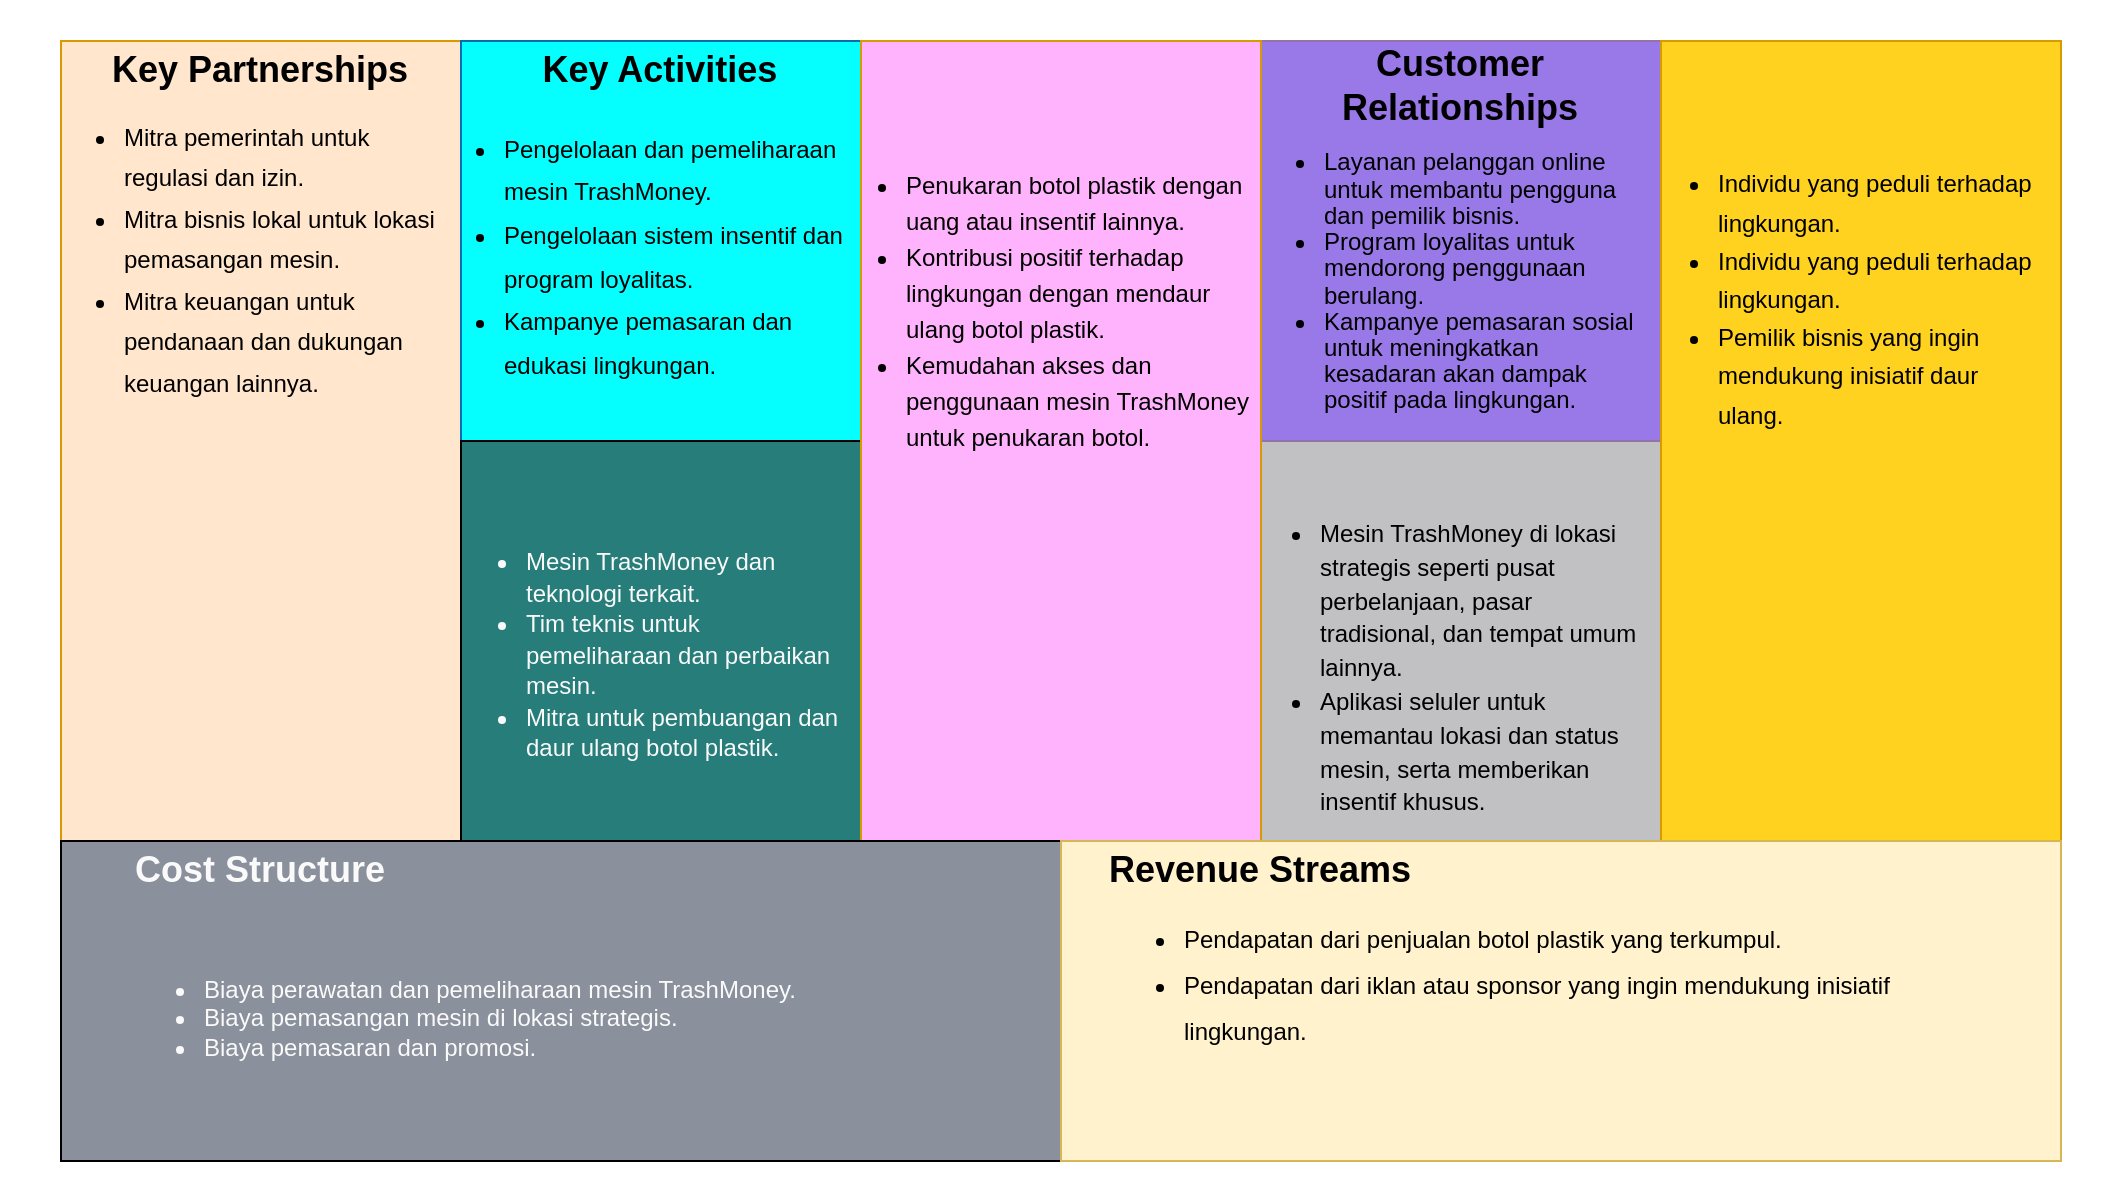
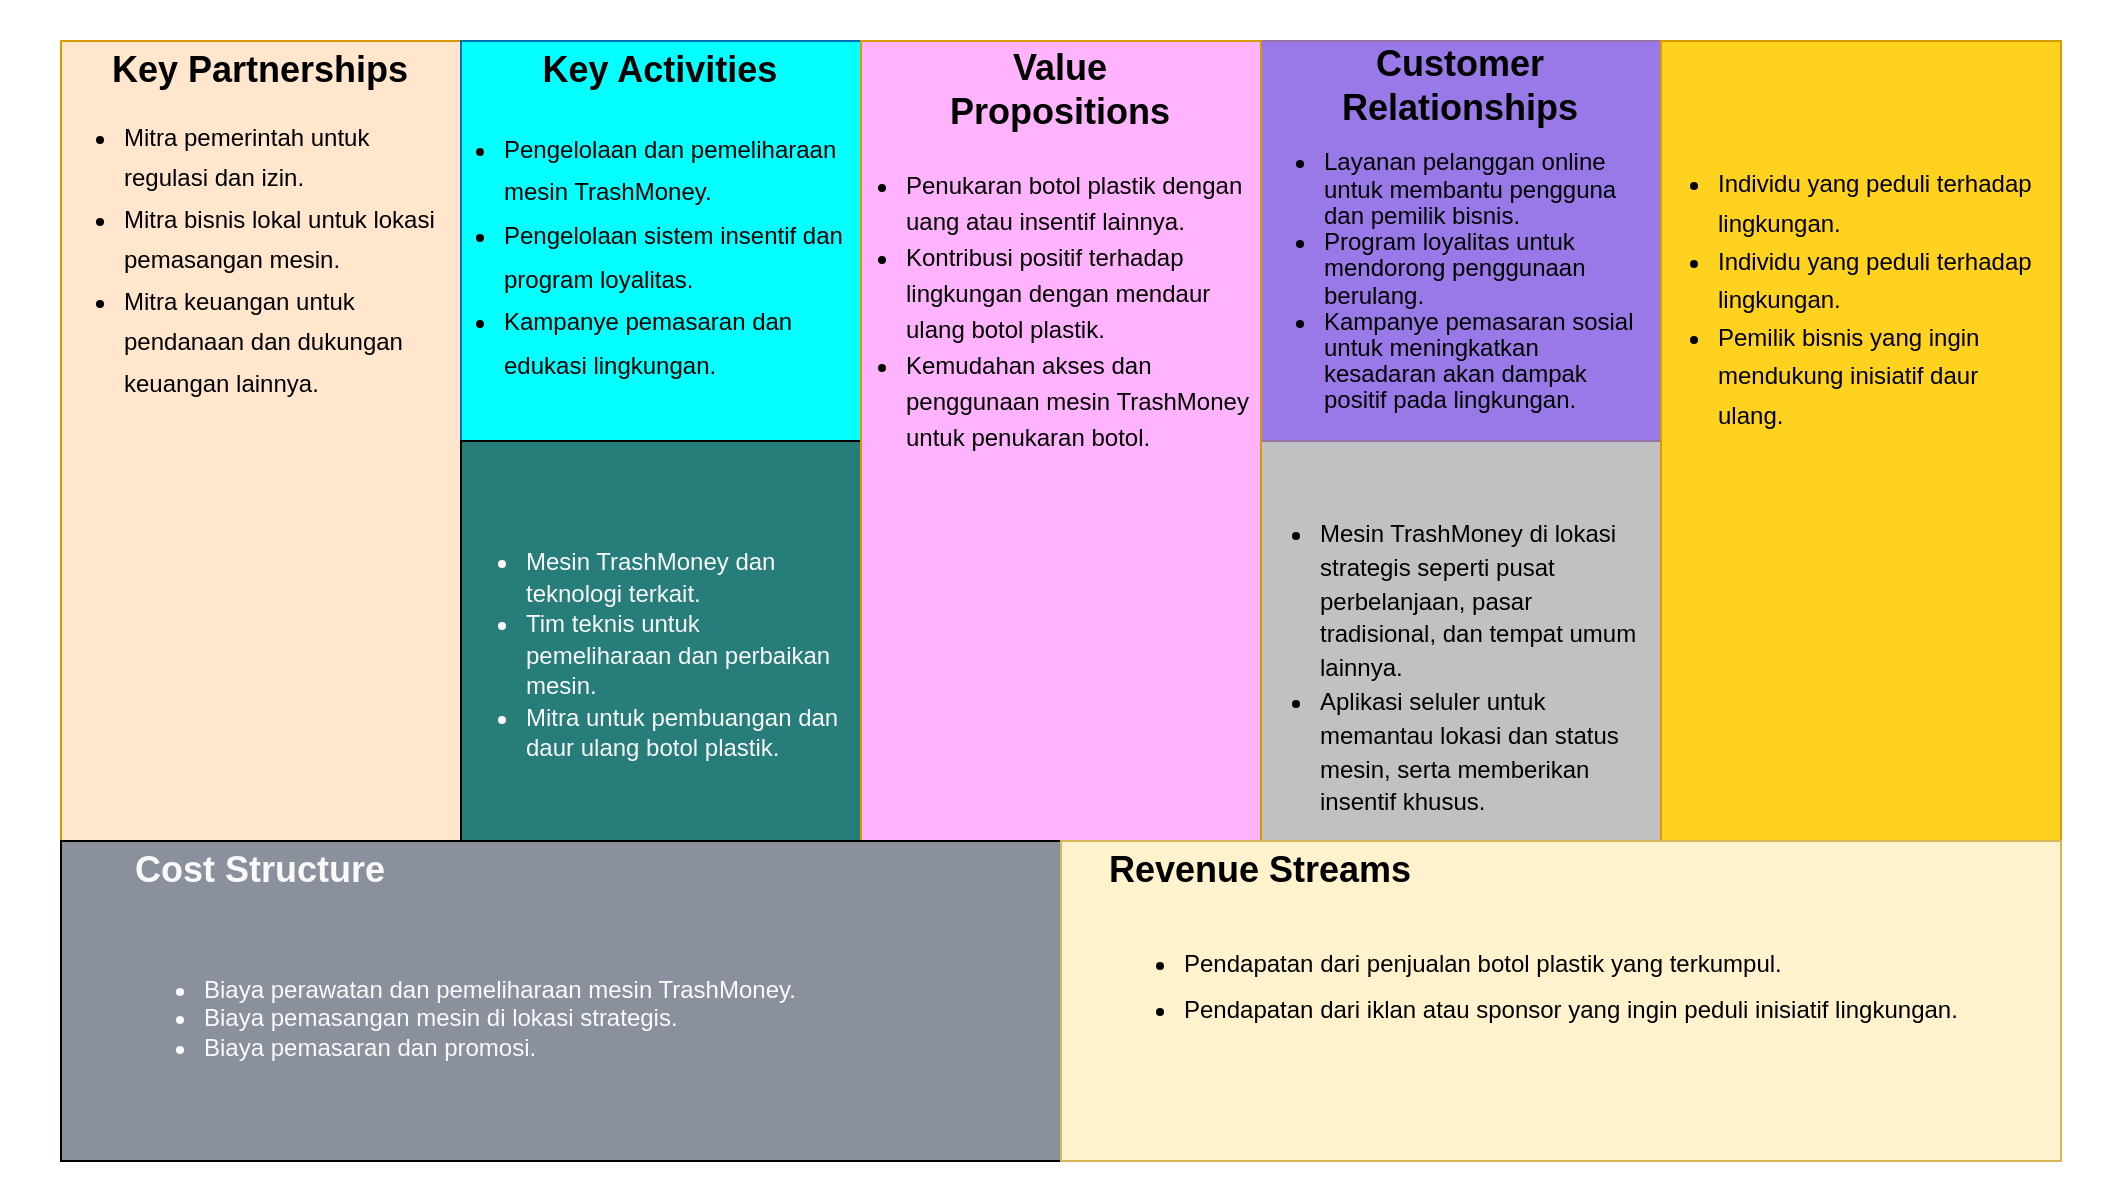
  <mxCell id="0" />
  <mxCell id="1" parent="0" />
  <mxCell id="2" value="" style="rounded=0;whiteSpace=wrap;html=1;fillColor=#ffe6cc;strokeColor=#d79b00;" parent="1" vertex="1"><mxGeometry x="30" y="20" width="200" height="400" as="geometry" /></mxCell>
  <mxCell id="3" value="&lt;strong style=&quot;font-size: 18px;&quot;&gt;Key Partnerships&lt;/strong&gt;" style="text;html=1;strokeColor=none;fillColor=none;align=center;verticalAlign=middle;whiteSpace=wrap;rounded=0;fontSize=18;" parent="1" vertex="1"><mxGeometry x="50" y="20" width="160" height="30" as="geometry" /></mxCell>
  <mxCell id="4" value="&lt;p style=&quot;line-height: 130%;&quot;&gt;&lt;/p&gt;&lt;ul style=&quot;line-height: 170%;&quot;&gt;&lt;li&gt;Mitra pemerintah untuk regulasi dan izin.&lt;/li&gt;&lt;li&gt;Mitra bisnis lokal untuk lokasi pemasangan mesin.&lt;/li&gt;&lt;li&gt;Mitra keuangan untuk pendanaan dan dukungan keuangan lainnya.&lt;/li&gt;&lt;/ul&gt;&lt;p&gt;&lt;/p&gt;&lt;p&gt;&lt;/p&gt;" style="text;html=1;strokeColor=none;fillColor=none;align=left;verticalAlign=middle;whiteSpace=wrap;rounded=0;" parent="1" vertex="1"><mxGeometry x="20" y="71" width="208" height="118" as="geometry" /></mxCell>
  <mxCell id="5" value="" style="rounded=0;whiteSpace=wrap;html=1;fillColor=#05FFFF;fontColor=#ffffff;strokeColor=#006EAF;" parent="1" vertex="1"><mxGeometry x="230" y="20" width="200" height="200" as="geometry" /></mxCell>
  <mxCell id="6" value="&lt;strong style=&quot;font-size: 18px;&quot;&gt;Key Activities&lt;/strong&gt;" style="text;html=1;strokeColor=none;fillColor=none;align=center;verticalAlign=middle;whiteSpace=wrap;rounded=0;fontSize=18;" parent="1" vertex="1"><mxGeometry x="250" y="20" width="160" height="30" as="geometry" /></mxCell>
  <mxCell id="7" value="&lt;div style=&quot;line-height: 140%;&quot;&gt;&lt;ul style=&quot;line-height: 180%;&quot;&gt;&lt;li&gt;Pengelolaan dan pemeliharaan mesin TrashMoney.&lt;/li&gt;&lt;li&gt;Pengelolaan sistem insentif dan program loyalitas.&lt;/li&gt;&lt;li&gt;Kampanye pemasaran dan edukasi lingkungan.&lt;/li&gt;&lt;/ul&gt;&lt;/div&gt;" style="text;html=1;strokeColor=none;fillColor=none;align=left;verticalAlign=middle;whiteSpace=wrap;rounded=0;" parent="1" vertex="1"><mxGeometry x="210" y="57" width="220" height="143" as="geometry" /></mxCell>
  <mxCell id="8" value="" style="rounded=0;whiteSpace=wrap;html=1;fillColor=#267D7A;" parent="1" vertex="1"><mxGeometry x="230" y="220" width="200" height="200" as="geometry" /></mxCell>
  <mxCell id="9" value="&lt;p style=&quot;line-height: 200%;&quot;&gt;&lt;/p&gt;&lt;div&gt;&lt;ul style=&quot;line-height: 130%;&quot;&gt;&lt;li&gt;&lt;span style=&quot;background-color: initial;&quot;&gt;Mesin TrashMoney dan teknologi terkait.&lt;/span&gt;&lt;/li&gt;&lt;li&gt;Tim teknis untuk pemeliharaan dan perbaikan mesin.&lt;/li&gt;&lt;li&gt;Mitra untuk pembuangan dan daur ulang botol plastik.&lt;/li&gt;&lt;/ul&gt;&lt;/div&gt;&lt;p&gt;&lt;/p&gt;" style="text;html=1;strokeColor=none;fillColor=none;align=left;verticalAlign=middle;whiteSpace=wrap;rounded=0;fontColor=#FAFAFA;perimeterSpacing=12;" parent="1" vertex="1"><mxGeometry x="221" y="260" width="200" height="136" as="geometry" /></mxCell>
  <mxCell id="10" value="" style="rounded=0;whiteSpace=wrap;html=1;fillColor=#9978E7;strokeColor=#9673a6;" parent="1" vertex="1"><mxGeometry x="630" y="20" width="200" height="200" as="geometry" /></mxCell>
  <mxCell id="11" value="&lt;strong&gt;Customer Relationships&lt;/strong&gt;" style="text;html=1;strokeColor=none;fillColor=none;align=center;verticalAlign=middle;whiteSpace=wrap;rounded=0;fontSize=18;" parent="1" vertex="1"><mxGeometry x="650" y="28" width="160" height="30" as="geometry" /></mxCell>
  <mxCell id="12" value="&lt;p style=&quot;line-height: 150%;&quot;&gt;&lt;/p&gt;&lt;div style=&quot;line-height: 90%;&quot;&gt;&lt;ul style=&quot;line-height: 110%;&quot;&gt;&lt;li&gt;Layanan pelanggan online untuk membantu pengguna dan pemilik bisnis.&lt;/li&gt;&lt;li&gt;Program loyalitas untuk mendorong penggunaan berulang.&lt;/li&gt;&lt;li&gt;&lt;span style=&quot;background-color: initial;&quot;&gt;Kampanye pemasaran sosial untuk meningkatkan kesadaran akan dampak positif pada lingkungan.&lt;/span&gt;&lt;br&gt;&lt;/li&gt;&lt;/ul&gt;&lt;/div&gt;&lt;p&gt;&lt;/p&gt;&lt;p&gt;&lt;/p&gt;" style="text;html=1;strokeColor=none;fillColor=none;align=left;verticalAlign=middle;whiteSpace=wrap;rounded=0;" parent="1" vertex="1"><mxGeometry x="620" y="97" width="200" height="87" as="geometry" /></mxCell>
  <mxCell id="13" value="" style="rounded=0;whiteSpace=wrap;html=1;fillColor=#C1C0C2;strokeColor=#9673a6;" parent="1" vertex="1"><mxGeometry x="630" y="220" width="200" height="200" as="geometry" /></mxCell>
  <mxCell id="14" value="&lt;p style=&quot;line-height: 130%;&quot;&gt;&lt;/p&gt;&lt;div&gt;&lt;ul style=&quot;line-height: 140%;&quot;&gt;&lt;li&gt;Mesin TrashMoney di lokasi strategis seperti pusat perbelanjaan, pasar tradisional, dan tempat umum lainnya.&lt;/li&gt;&lt;li&gt;Aplikasi seluler untuk memantau lokasi dan status mesin, serta memberikan insentif khusus.&lt;/li&gt;&lt;/ul&gt;&lt;/div&gt;&lt;p&gt;&lt;/p&gt;" style="text;html=1;strokeColor=none;fillColor=none;align=left;verticalAlign=middle;whiteSpace=wrap;rounded=0;spacing=2;spacingTop=10;" parent="1" vertex="1"><mxGeometry x="618" y="267" width="207" height="123.75" as="geometry" /></mxCell>
  <mxCell id="15" value="" style="rounded=0;whiteSpace=wrap;html=1;fillColor=#FFD21F;strokeColor=#d79b00;" parent="1" vertex="1"><mxGeometry x="830" y="20" width="200" height="400" as="geometry" /></mxCell>
  <mxCell id="16" value="&lt;div&gt;&lt;/div&gt;&lt;ul style=&quot;line-height: 160%;&quot;&gt;&lt;li&gt;Individu yang peduli terhadap lingkungan.&lt;/li&gt;&lt;li&gt;Individu yang peduli terhadap lingkungan.&lt;/li&gt;&lt;li&gt;Pemilik bisnis yang ingin mendukung inisiatif daur ulang.&lt;/li&gt;&lt;/ul&gt;&lt;div&gt;&lt;/div&gt;&lt;div&gt;&lt;/div&gt;" style="text;html=1;strokeColor=none;fillColor=none;align=left;verticalAlign=middle;whiteSpace=wrap;rounded=0;" parent="1" vertex="1"><mxGeometry x="817" y="70" width="200" height="159" as="geometry" /></mxCell>
  <mxCell id="17" value="" style="rounded=0;whiteSpace=wrap;html=1;fillColor=#FFB3FC;strokeColor=#d79b00;" parent="1" vertex="1"><mxGeometry x="430" y="20" width="200" height="400" as="geometry" /></mxCell>
+ <mxCell id="18" value="&lt;strong&gt;Value Propositions&lt;/strong&gt;" style="text;html=1;strokeColor=none;fillColor=none;align=center;verticalAlign=middle;whiteSpace=wrap;rounded=0;fontSize=18;" parent="1" vertex="1"><mxGeometry x="450" y="30" width="160" height="30" as="geometry" /></mxCell>
  <mxCell id="19" value="&lt;div&gt;&lt;/div&gt;&lt;ul style=&quot;line-height: 150%;&quot;&gt;&lt;li&gt;Penukaran botol plastik dengan uang atau insentif lainnya.&lt;/li&gt;&lt;li&gt;Kontribusi positif terhadap lingkungan dengan mendaur ulang botol plastik.&lt;/li&gt;&lt;li&gt;Kemudahan akses dan penggunaan mesin TrashMoney untuk penukaran botol.&lt;/li&gt;&lt;/ul&gt;&lt;div&gt;&lt;/div&gt;&lt;div&gt;&lt;/div&gt;" style="text;html=1;strokeColor=none;fillColor=none;align=left;verticalAlign=middle;whiteSpace=wrap;rounded=0;" parent="1" vertex="1"><mxGeometry x="411" y="65" width="221" height="180" as="geometry" /></mxCell>
  <mxCell id="20" value="" style="rounded=0;whiteSpace=wrap;html=1;fillColor=#8A909C;" parent="1" vertex="1"><mxGeometry x="30" y="420" width="500" height="160" as="geometry" /></mxCell>
  <mxCell id="21" value="&lt;strong&gt;Cost Structure&lt;/strong&gt;" style="text;html=1;strokeColor=none;fillColor=none;align=center;verticalAlign=middle;whiteSpace=wrap;rounded=0;fontSize=18;fontColor=#FAFAFA;" parent="1" vertex="1"><mxGeometry x="50" y="420" width="160" height="30" as="geometry" /></mxCell>
  <mxCell id="22" value="&lt;div&gt;&lt;ul&gt;&lt;li&gt;Biaya perawatan dan pemeliharaan mesin TrashMoney.&lt;/li&gt;&lt;li&gt;Biaya pemasangan mesin di lokasi strategis.&lt;/li&gt;&lt;li&gt;Biaya pemasaran dan promosi.&lt;/li&gt;&lt;/ul&gt;&lt;/div&gt;" style="text;html=1;strokeColor=none;fillColor=none;align=left;verticalAlign=middle;whiteSpace=wrap;rounded=0;fontColor=#FAFAFA;" parent="1" vertex="1"><mxGeometry x="60" y="461" width="440" height="96" as="geometry" /></mxCell>
  <mxCell id="23" value="" style="rounded=0;whiteSpace=wrap;html=1;fillColor=#fff2cc;strokeColor=#d6b656;" parent="1" vertex="1"><mxGeometry x="530" y="420" width="500" height="160" as="geometry" /></mxCell>
  <mxCell id="24" value="&lt;strong&gt;Revenue Streams&lt;br&gt;&lt;/strong&gt;" style="text;html=1;strokeColor=none;fillColor=none;align=center;verticalAlign=middle;whiteSpace=wrap;rounded=0;fontSize=18;fontColor=#000000;" parent="1" vertex="1"><mxGeometry x="550" y="420" width="160" height="30" as="geometry" /></mxCell>
- <mxCell id="25" value="&lt;ul style=&quot;line-height: 190%;&quot;&gt;&lt;li&gt;Pendapatan dari penjualan botol plastik yang terkumpul.&lt;/li&gt;&lt;li&gt;Pendapatan dari iklan atau sponsor yang ingin mendukung inisiatif lingkungan.&lt;br&gt;&lt;/li&gt;&lt;/ul&gt;" style="text;html=1;strokeColor=none;fillColor=none;align=left;verticalAlign=middle;whiteSpace=wrap;rounded=0;fontColor=#000000;" parent="1" vertex="1"><mxGeometry x="550" y="456" width="440" height="74" as="geometry" /></mxCell>
+ <mxCell id="25" value="&lt;ul style=&quot;line-height: 190%;&quot;&gt;&lt;li&gt;Pendapatan dari penjualan botol plastik yang terkumpul.&lt;/li&gt;&lt;li&gt;Pendapatan dari iklan atau sponsor yang ingin peduli inisiatif lingkungan.&lt;br&gt;&lt;/li&gt;&lt;/ul&gt;" style="text;html=1;strokeColor=none;fillColor=none;align=left;verticalAlign=middle;whiteSpace=wrap;rounded=0;fontColor=#000000;" parent="1" vertex="1"><mxGeometry x="550" y="456" width="440" height="74" as="geometry" /></mxCell>
